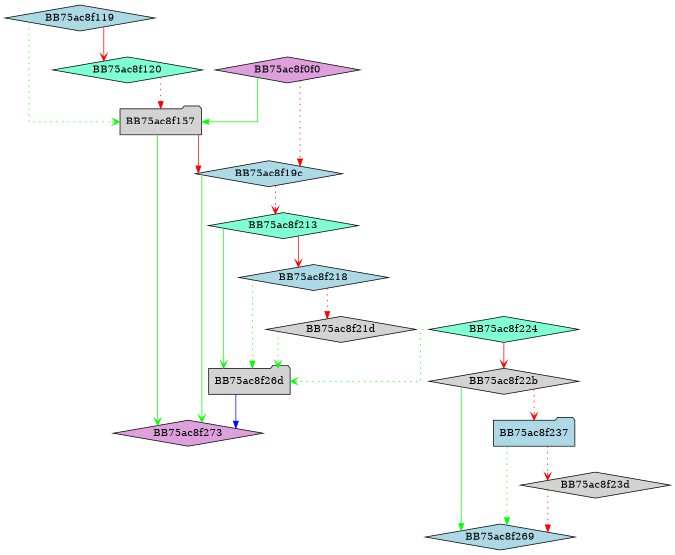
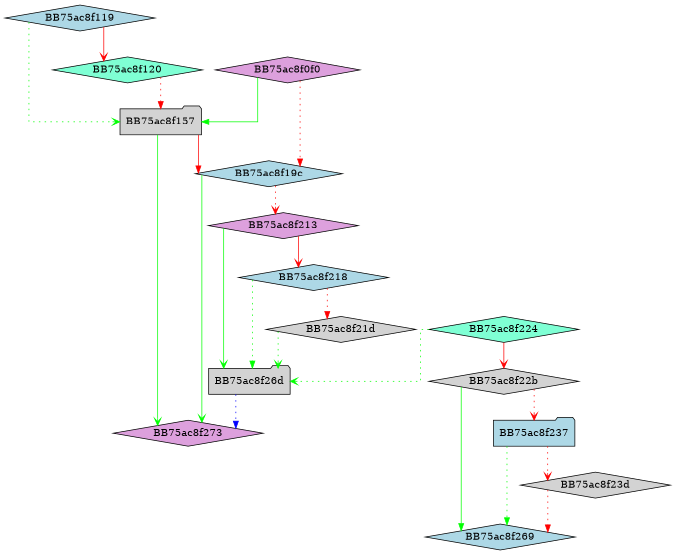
  digraph {
    splines=ortho
    node [fillcolor=lightgrey shape=diamond style=filled]
    edge [arrowhead=vee color=red style=dotted]
    BB75ac8f0f0 [fillcolor=plum]
    BB75ac8f157 [shape=folder]
    BB75ac8f19c [fillcolor=lightblue]
    BB75ac8f273 [fillcolor=plum]
    BB75ac8f119 [fillcolor=lightblue]
    BB75ac8f120 [fillcolor=aquamarine]
-   BB75ac8f213 [fillcolor=aquamarine]
+   BB75ac8f213 [fillcolor=plum]
    BB75ac8f26d [shape=folder]
    BB75ac8f218 [fillcolor=lightblue]
    BB75ac8f21d
    BB75ac8f224 [fillcolor=aquamarine]
    BB75ac8f22b
    BB75ac8f269 [fillcolor=lightblue]
    BB75ac8f237 [fillcolor=lightblue shape=folder]
    BB75ac8f23d
    BB75ac8f0f0 -> BB75ac8f157 [arrowhead=normal color=green style=solid]
    BB75ac8f0f0 -> BB75ac8f19c [arrowhead=normal]
    BB75ac8f157 -> BB75ac8f19c [arrowhead=normal style=solid]
    BB75ac8f157 -> BB75ac8f273 [color=green style=solid]
    BB75ac8f19c -> BB75ac8f273 [color=green style=solid]
    BB75ac8f19c -> BB75ac8f213
    BB75ac8f119 -> BB75ac8f157 [color=green]
    BB75ac8f119 -> BB75ac8f120 [style=solid]
    BB75ac8f120 -> BB75ac8f157 [arrowhead=normal]
    BB75ac8f213 -> BB75ac8f26d [color=green style=solid]
    BB75ac8f213 -> BB75ac8f218 [style=solid]
-   BB75ac8f26d -> BB75ac8f273 [arrowhead=normal color=blue style=solid]
+   BB75ac8f26d -> BB75ac8f273 [arrowhead=normal color=blue]
    BB75ac8f218 -> BB75ac8f26d [arrowhead=normal color=green]
    BB75ac8f218 -> BB75ac8f21d [arrowhead=normal]
    BB75ac8f21d -> BB75ac8f26d [color=green]
    BB75ac8f224 -> BB75ac8f26d [color=green]
    BB75ac8f224 -> BB75ac8f22b [style=solid]
    BB75ac8f22b -> BB75ac8f269 [arrowhead=normal color=green style=solid]
    BB75ac8f22b -> BB75ac8f237
    BB75ac8f237 -> BB75ac8f269 [arrowhead=normal color=green]
    BB75ac8f237 -> BB75ac8f23d
    BB75ac8f23d -> BB75ac8f269 [arrowhead=normal]
  }
